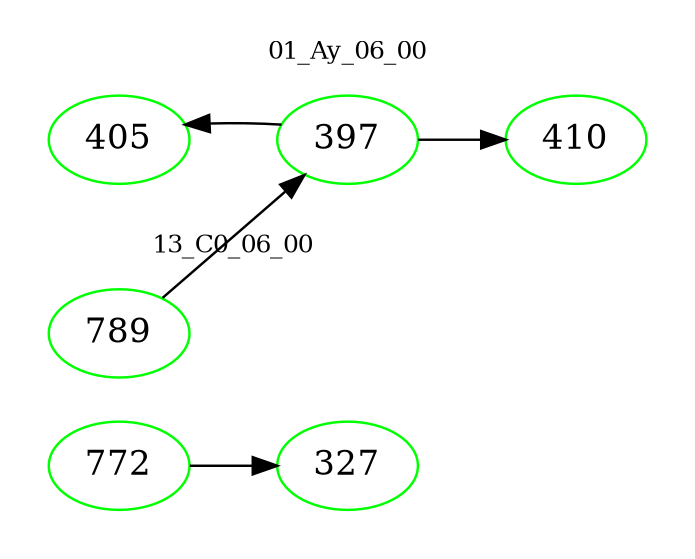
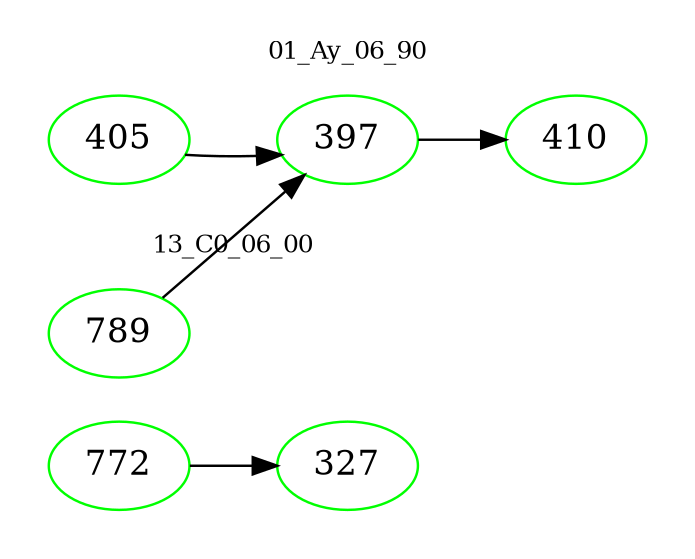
  digraph {
    rankdir=LR
    node [color=green]
    edge [color=black]
    n1 [label=405]
    n2 [label=397]
    n3 [label=410]
    n4 [label=789]
    n5 [label=772]
    n6 [label=327]
    subgraph cluster_1 {
      color=white
      fontsize=10
-     label="01_Ay_06_00"
+     label="01_Ay_06_90"
      n1
      n2
      n3
    }
    subgraph cluster_2 {
      color=white
      fontsize=10
      label="13_C0_06_00"
      n4
      n5
      n6
    }
-   n2 -> n1
+   n1 -> n2
    n2 -> n3
    n4 -> n2
    n5 -> n6
  }
